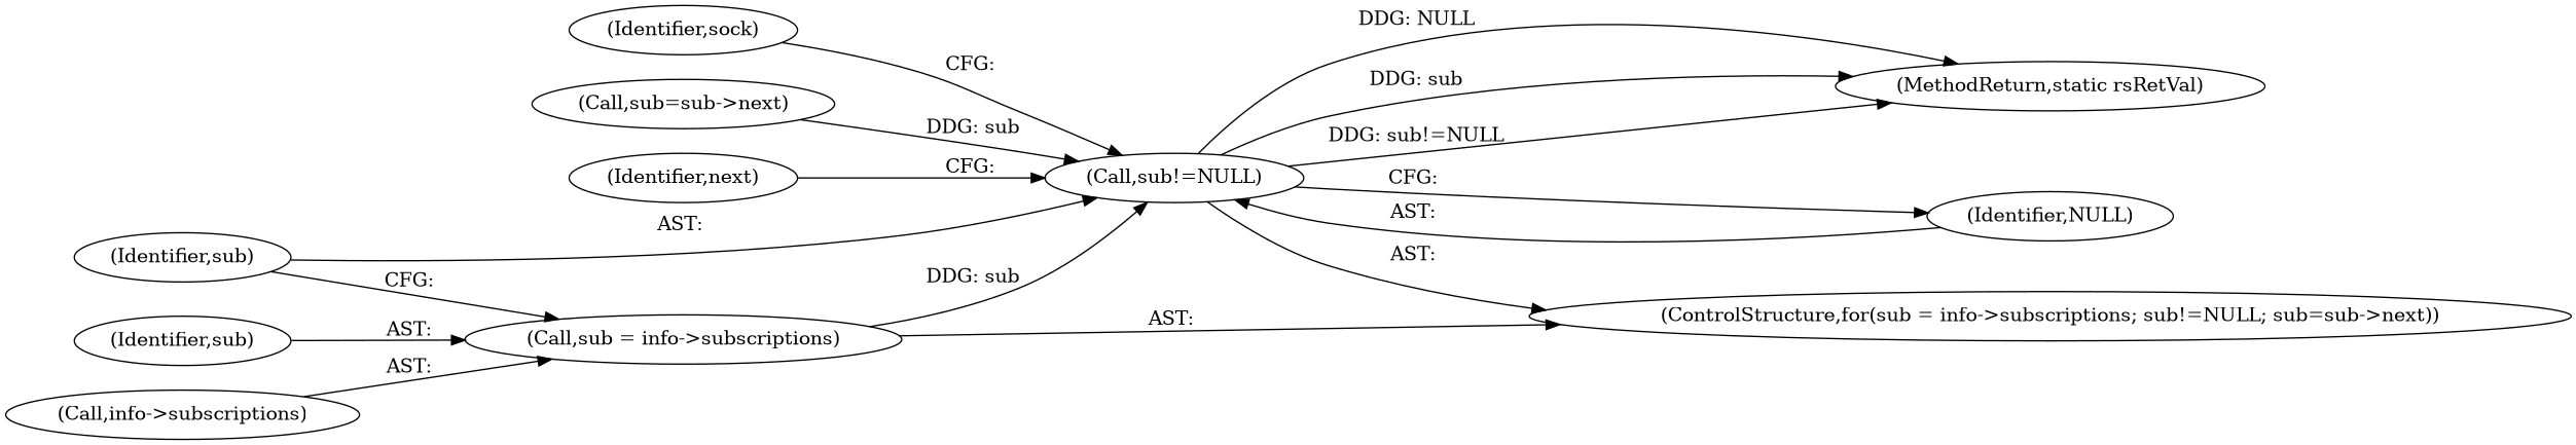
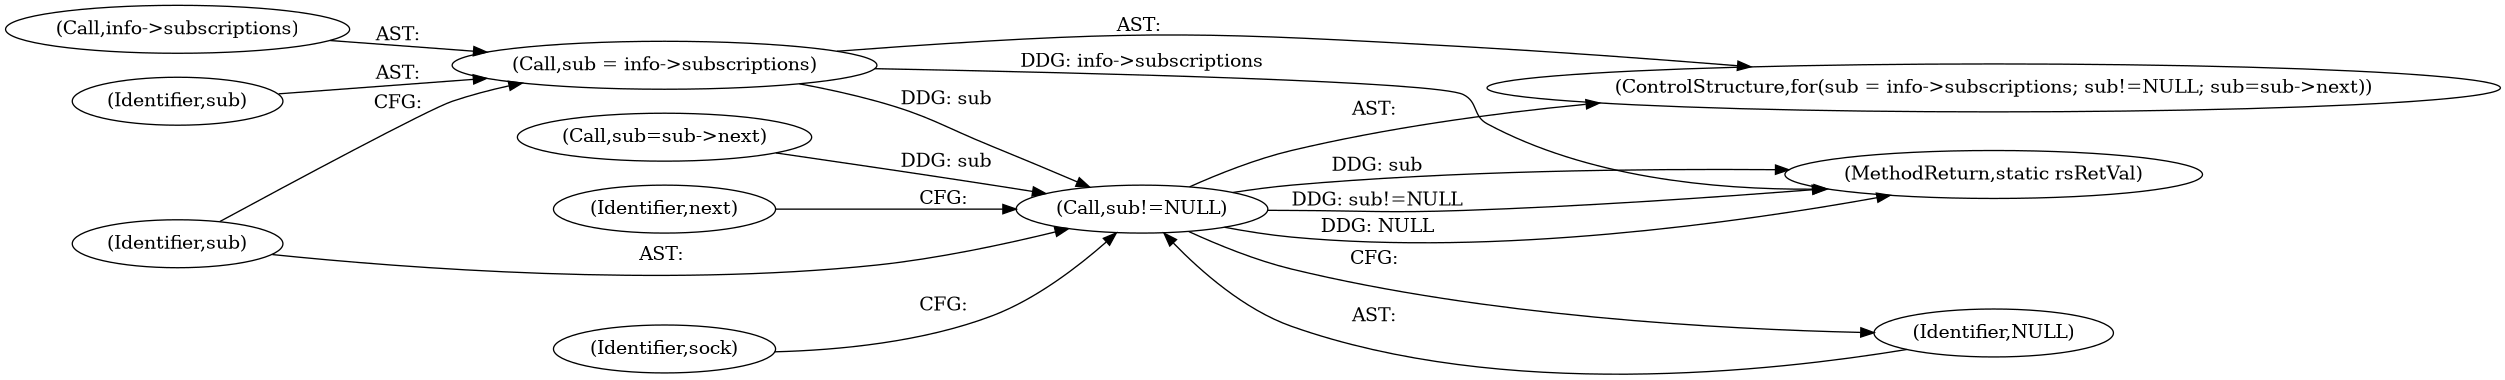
  digraph {
    rankdir=LR
    n1 [label="(Call,sub = info->subscriptions)"]
    n2 [label="(Call,sub!=NULL)"]
    n3 [label="(MethodReturn,static rsRetVal)"]
    n4 [label="(ControlStructure,for(sub = info->subscriptions; sub!=NULL; sub=sub->next))"]
    n5 [label="(Identifier,NULL)"]
    n6 [label="(Call,info->subscriptions)"]
    n7 [label="(Call,sub=sub->next)"]
    n8 [label="(Identifier,sub)"]
    n9 [label="(Identifier,next)"]
    n10 [label="(Identifier,sub)"]
    n11 [label="(Identifier,sock)"]
    n1 -> n2 [label="DDG: sub"]
+   n1 -> n3 [label="DDG: info->subscriptions"]
    n1 -> n4 [label="AST: "]
    n2 -> n3 [label="DDG: sub"]
    n2 -> n3 [label="DDG: sub!=NULL"]
    n2 -> n3 [label="DDG: NULL"]
    n2 -> n4 [label="AST: "]
    n2 -> n5 [label="CFG: "]
    n5 -> n2 [label="AST: "]
    n6 -> n1 [label="AST: "]
    n7 -> n2 [label="DDG: sub"]
    n8 -> n1 [label="AST: "]
    n9 -> n2 [label="CFG: "]
    n10 -> n1 [label="CFG: "]
    n10 -> n2 [label="AST: "]
    n11 -> n2 [label="CFG: "]
  }
